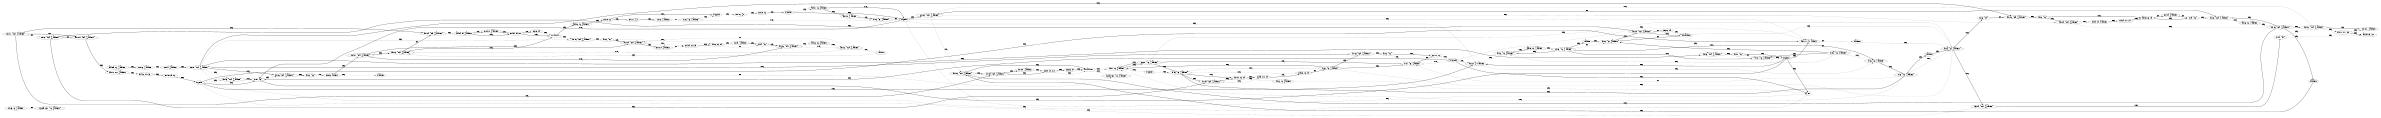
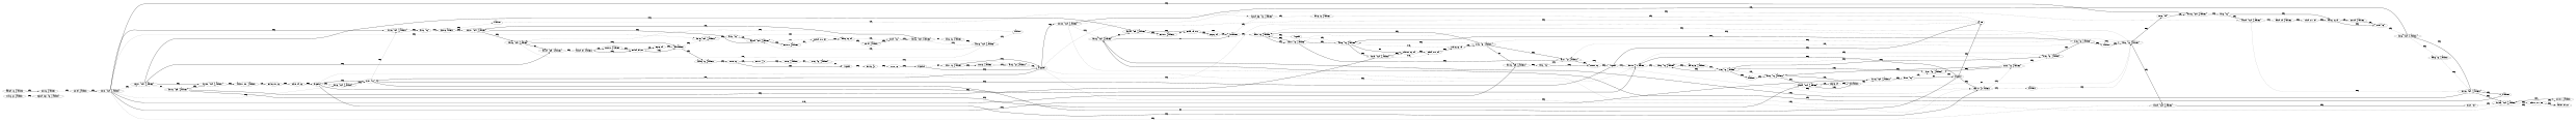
  digraph {
    rankdir=LR
    edge [arrowhead=odot style=bold]
    n1 [label="sub sp , sp , # address"]
    n2 [label="stp x29 , x30 , [ sp , # address ]"]
    n3 [label="add x29 , sp , # address"]
    n4 [label="mov x8 , # address"]
    n5 [label="mov x9 , # address"]
    n6 [label="stur x0 , [ x29 , #- address ]"]
    n7 [label="stur x1 , [ x29 , #- address ]"]
    n8 [label="ldur x8 , [ x29 , #- address ]"]
    n9 [label="ldur x8 , [ x29 , #- address ]"]
    n10 [label="ldur x8 , [ x29 , #- address ]"]
    n11 [label="ldur x8 , [ x29 , #- address ]"]
    n12 [label="ldur x9 , [ x29 , #- address ]"]
    n13 [label="ldur x8 , [ x29 , #- address ]"]
    n14 [label="ldur x8 , [ x29 , #- address ]"]
    n15 [label="stur x2 , [ x29 , #- address ]"]
    n16 [label="ldur x10 , [ x29 , #- address ]"]
    n17 [label="ldur x9 , [ x29 , #- address ]"]
    n18 [label="ldur x9 , [ x29 , #- address ]"]
    n19 [label="str x0 , [ x8 ]"]
    n20 [label="ldr x8 , [ x8 ]"]
    n21 [label="ldr x8 , [ x8 ]"]
    n22 [label="ldr x8 , [ x8 ]"]
    n23 [label="ldr x9 , [ x9 ]"]
    n24 [label="ldr x8 , [ x8 ]"]
    n25 [label="ldr x0 , [ x8 ]"]
    n26 [label="ldur x9 , [ x29 , #- address ]"]
    n27 [label="ldur x9 , [ x29 , #- address ]"]
    n28 [label="add x10 , x10 , # address"]
    n29 [label="add x9 , x9 , # address"]
    n30 [label="mov x10 , # address"]
    n31 [label="mul x9 , x9 , x10"]
    n32 [label="udiv x10 , x8 , x9"]
    n33 [label="mul x9 , x10 , x9"]
    n34 [label="b.hs address"]
    n35 [label="cmp x8 , x9"]
    n36 [label="mul x8 , x10 , x8"]
    n37 [label="mul x0 , x9 , x8"]
    n38 [label="bl symbol"]
    n39 [label=ret]
    n40 [label="tbnz w0 , # 0 , address"]
    n41 [label="tbnz w0 , # 0 , address"]
    n42 [label="str xzr , [ sp , # address ]"]
    n43 [label="b address"]
    n44 [label="ldr x8 , [ sp , # address ]"]
    n45 [label="ldr x8 , [ sp , # address ]"]
    n46 [label="cbnz x8 , address"]
    n47 [label="stur xzr , [ x29 , #- address ]"]
    n48 [label="b address"]
    n49 [label="ldur x8 , [ x29 , #- address ]"]
    n50 [label="ldur x9 , [ x29 , #- address ]"]
    n51 [label="ldur x8 , [ x29 , #- address ]"]
    n52 [label="ldp x29 , x30 , [ sp , # address ]"]
    n53 [label="b.hs address"]
    n54 [label="mov x10 , # address"]
    n55 [label="mul x9 , x10 , x9"]
    n56 [label="add x8 , x8 , # address"]
    n57 [label="add sp , sp , # address"]
    n58 [label="add x8 , sp , # address"]
    n59 [label="mov x0 , x8"]
    n60 [label="mov w1 , # 0"]
    n61 [label="bl symbol"]
    n62 [label="mov x2 , # address"]
    n63 [label="mov x8 , # 0"]
    n64 [label="str x8 , [ sp , # address ]"]
    n65 [label="ldr x3 , [ sp , # address ]"]
    n66 [label="bl symbol"]
    n67 [label="mov x0 , x8"]
    n68 [label="bl symbol"]
    n69 [label="add x1 , sp , # address"]
    n70 [label="mov x2 , # address"]
    n71 [label="stur xzr , [ x29 , #- address ]"]
    n72 [label="ldur x8 , [ x29 , #- address ]"]
    n73 [label="ldur x10 , [ x29 , #- address ]"]
    n74 [label="ldur x9 , [ x29 , #- address ]"]
    n75 [label="ldur x8 , [ x29 , #- address ]"]
    n76 [label="b.hs address"]
    n77 [label="mov x11 , # address"]
    n78 [label="mul x10 , x11 , x10"]
    n79 [label="add x9 , x9 , # address"]
    n80 [label="add x8 , x8 , # address"]
    n81 [label="add x1 , sp , # address"]
    n82 [label="add x8 , x8 , x9"]
    n83 [label="mov x9 , # address"]
    n84 [label="str x9 , [ x8 ]"]
    n85 [label="stur x8 , [ x29 , #- address ]"]
    n86 [label="b address"]
    n87 [label="str xzr , [ sp , # address ]"]
    n88 [label="bl symbol"]
    n89 [label="ldr x8 , [ sp , # address ]"]
    n90 [label="ldr x1 , [ sp , # address ]"]
    n91 [label="ldr x8 , [ sp , # address ]"]
    n92 [label="subs x8 , x8 , x9"]
    n93 [label="mov x0 , x8"]
    n94 [label="bl symbol"]
    n95 [label="str x8 , [ x9 ]"]
    n96 [label="str x8 , [ sp , # address ]"]
    n97 [label="ldr x8 , [ sp , # address ]"]
    n98 [label="ldr x1 , [ sp , # address ]"]
    n99 [label="bl symbol"]
    n100 [label="add x8 , x8 , # address"]
    n101 [label="str x8 , [ sp , # address ]"]
    n102 [label="mov x10 , # address"]
    n103 [label="mul x9 , x9 , x10"]
    n104 [label="cmp x8 , x9"]
    n105 [label="add x9 , x9 , x10"]
    n106 [label="add x8 , x8 , x9"]
    n107 [label="mov x9 , # address"]
    n108 [label="str x9 , [ x8 ]"]
    n109 [label="mul x9 , x11 , x9"]
    n110 [label="stur x8 , [ x29 , #- address ]"]
    n111 [label="b address"]
    n112 [label="str x8 , [ sp , # address ]"]
    n113 [label="b address"]
    n114 [label="cmp x8 , x9"]
    n115 [label="b address"]
    n1 -> n2 [label=CFG style=dashed]
    n3 -> n4 [arrowhead=normal label=CFG]
    n4 -> n5 [label=CFG style=dashed]
    n5 -> n6 [arrowhead=normal label=CFG]
+   n6 -> n7 [arrowhead=diamond label=CFG style=dashed]
    n6 -> n8 [arrowhead=diamond label=DFG style=dashed]
    n6 -> n9 [arrowhead=normal label=DFG]
    n6 -> n10 [arrowhead=normal label=DFG style=dashed]
    n6 -> n11 [label=DFG]
    n6 -> n12 [label=DFG style=dashed]
    n6 -> n13 [arrowhead=normal label=DFG]
    n6 -> n14 [arrowhead=diamond label=DFG]
    n7 -> n15 [label=CFG style=dashed]
    n7 -> n16 [arrowhead=diamond label=DFG]
    n7 -> n17 [arrowhead=diamond label=DFG]
    n7 -> n18 [arrowhead=diamond label=DFG]
    n8 -> n19 [arrowhead=diamond label=DFG]
    n9 -> n20 [arrowhead=diamond label=DFG]
    n10 -> n21 [label=DFG style=dashed]
    n11 -> n22 [arrowhead=normal label=DFG style=dashed]
    n12 -> n23 [label=DFG]
    n13 -> n24 [label=DFG]
    n14 -> n25 [label=DFG]
    n15 -> n16 [label=CFG]
    n15 -> n26 [label=DFG]
    n15 -> n27 [label=DFG]
    n16 -> n28 [arrowhead=diamond label=DFG]
    n17 -> n29 [label=DFG style=dashed]
    n18 -> n30 [arrowhead=diamond label=CFG]
    n18 -> n31 [label=DFG]
    n19 -> n9 [arrowhead=diamond label=CFG style=dashed]
    n20 -> n46 [arrowhead=diamond label=DFG style=dashed]
    n21 -> n50 [label=CFG]
    n21 -> n82 [arrowhead=normal label=DFG style=dashed]
    n22 -> n90 [label=CFG style=dashed]
    n22 -> n93 [arrowhead=diamond label=DFG]
    n23 -> n73 [label=CFG style=dashed]
    n23 -> n105 [arrowhead=normal label=DFG style=dashed]
    n24 -> n74 [label=CFG]
    n24 -> n106 [arrowhead=normal label=DFG]
    n25 -> n98 [arrowhead=diamond label=CFG style=dashed]
    n25 -> n99 [arrowhead=normal label=DFG]
    n26 -> n32 [arrowhead=normal label=DFG]
    n26 -> n33 [arrowhead=normal label=DFG style=dashed]
    n27 -> n34 [label=DFG]
    n27 -> n35 [label=CFG]
    n28 -> n36 [arrowhead=normal label=CFG style=dashed]
    n29 -> n102 [arrowhead=normal label=CFG]
    n29 -> n103 [arrowhead=diamond label=DFG]
    n30 -> n31 [arrowhead=diamond label=CFG style=dashed]
    n31 -> n76 [arrowhead=normal label=DFG style=dashed]
    n31 -> n114 [arrowhead=normal label=CFG]
    n32 -> n33 [arrowhead=normal label=DFG]
    n33 -> n92 [arrowhead=normal label=DFG]
    n34 -> n14 [arrowhead=normal label=CFG style=dashed]
    n34 -> n91 [label=CFG style=dashed]
    n35 -> n34 [arrowhead=diamond label=CFG style=dashed]
    n36 -> n37 [label=DFG]
    n37 -> n38 [arrowhead=diamond label=DFG]
    n38 -> n8 [label=CFG style=dashed]
    n38 -> n19 [arrowhead=normal label=DFG]
    n38 -> n39 [label=DFG style=dashed]
    n38 -> n40 [arrowhead=normal label=DFG]
    n38 -> n41 [arrowhead=diamond label=DFG]
    n40 -> n42 [arrowhead=diamond label=CFG style=dashed]
    n40 -> n43 [arrowhead=normal label=CFG style=dashed]
    n41 -> n44 [label=CFG style=dashed]
    n41 -> n45 [arrowhead=diamond label=CFG style=dashed]
    n42 -> n44 [arrowhead=diamond label=DFG style=dashed]
    n42 -> n45 [label=DFG style=dashed]
    n42 -> n97 [arrowhead=diamond label=DFG]
    n42 -> n98 [arrowhead=diamond label=DFG]
    n43 -> n91 [arrowhead=diamond label=CFG style=dashed]
    n44 -> n100 [label=DFG]
    n45 -> n101 [label=DFG]
    n46 -> n47 [label=CFG]
    n46 -> n48 [arrowhead=normal label=CFG style=dashed]
    n47 -> n49 [arrowhead=diamond label=DFG]
    n47 -> n50 [label=DFG]
    n47 -> n51 [arrowhead=normal label=DFG]
    n48 -> n52 [arrowhead=diamond label=CFG style=dashed]
    n49 -> n17 [arrowhead=diamond label=CFG]
    n49 -> n53 [arrowhead=normal label=DFG]
    n50 -> n54 [label=CFG]
    n50 -> n55 [arrowhead=normal label=DFG style=dashed]
    n51 -> n56 [label=DFG style=dashed]
-   n32 -> n57 [label=CFG style=dashed]
+   n52 -> n57 [label=CFG style=dashed]
    n53 -> n10 [arrowhead=diamond label=CFG style=dashed]
    n53 -> n58 [arrowhead=diamond label=CFG]
    n54 -> n55 [arrowhead=diamond label=CFG style=dashed]
    n55 -> n82 [arrowhead=diamond label=DFG]
    n56 -> n85 [arrowhead=normal label=DFG style=dashed]
    n57 -> n39 [arrowhead=diamond label=CFG style=dashed]
    n58 -> n59 [arrowhead=diamond label=CFG]
    n59 -> n60 [label=CFG]
    n59 -> n61 [arrowhead=diamond label=DFG]
    n60 -> n62 [arrowhead=diamond label=CFG]
    n61 -> n63 [arrowhead=diamond label=CFG style=dashed]
    n62 -> n64 [label=CFG style=dashed]
    n63 -> n67 [arrowhead=normal label=CFG style=dashed]
    n64 -> n61 [arrowhead=normal label=CFG style=dashed]
    n64 -> n65 [label=DFG style=dashed]
    n65 -> n66 [label=DFG style=dashed]
    n66 -> n19 [arrowhead=normal label=DFG]
    n66 -> n39 [arrowhead=diamond label=DFG style=dashed]
    n66 -> n40 [arrowhead=diamond label=DFG style=dashed]
    n66 -> n41 [label=DFG style=dashed]
    n66 -> n71 [arrowhead=normal label=CFG]
    n67 -> n68 [arrowhead=normal label=CFG]
    n68 -> n66 [label=DFG]
    n68 -> n69 [arrowhead=diamond label=CFG style=dashed]
    n69 -> n66 [arrowhead=diamond label=DFG]
    n69 -> n70 [arrowhead=diamond label=CFG]
    n70 -> n65 [arrowhead=diamond label=CFG]
    n71 -> n72 [arrowhead=diamond label=DFG style=dashed]
    n71 -> n73 [label=DFG style=dashed]
    n71 -> n74 [arrowhead=normal label=DFG style=dashed]
    n71 -> n75 [label=DFG]
    n72 -> n18 [arrowhead=normal label=CFG]
    n72 -> n76 [arrowhead=diamond label=DFG]
    n73 -> n77 [arrowhead=normal label=CFG]
    n73 -> n78 [arrowhead=diamond label=DFG style=dashed]
    n74 -> n79 [label=DFG style=dashed]
    n75 -> n80 [label=DFG style=dashed]
    n76 -> n52 [label=CFG style=dashed]
    n76 -> n81 [arrowhead=normal label=CFG style=dashed]
    n78 -> n77 [arrowhead=normal label=CFG style=dashed]
    n78 -> n105 [arrowhead=diamond label=DFG]
    n79 -> n109 [label=DFG]
    n80 -> n110 [label=DFG style=dashed]
    n81 -> n87 [arrowhead=diamond label=CFG]
    n81 -> n88 [label=DFG style=dashed]
    n82 -> n83 [label=CFG style=dashed]
    n82 -> n84 [arrowhead=normal label=DFG style=dashed]
    n83 -> n84 [label=CFG]
    n84 -> n51 [arrowhead=normal label=CFG]
    n85 -> n49 [label=DFG style=dashed]
    n85 -> n50 [arrowhead=normal label=DFG style=dashed]
    n85 -> n51 [label=DFG style=dashed]
    n85 -> n86 [label=CFG style=dashed]
    n86 -> n49 [arrowhead=diamond label=CFG style=dashed]
    n87 -> n81 [arrowhead=normal label=DFG]
    n87 -> n89 [label=DFG]
    n87 -> n90 [label=DFG]
    n87 -> n91 [label=DFG style=dashed]
    n88 -> n89 [arrowhead=diamond label=CFG style=dashed]
    n89 -> n26 [label=CFG]
    n89 -> n32 [arrowhead=diamond label=DFG]
    n89 -> n92 [label=DFG style=dashed]
    n90 -> n93 [label=CFG]
    n90 -> n94 [label=DFG style=dashed]
    n91 -> n12 [arrowhead=normal label=CFG]
    n91 -> n95 [arrowhead=diamond label=DFG]
    n92 -> n96 [arrowhead=normal label=DFG]
    n93 -> n94 [arrowhead=normal label=DFG style=dashed]
    n94 -> n19 [arrowhead=normal label=DFG]
    n94 -> n39 [label=DFG]
    n94 -> n40 [arrowhead=normal label=DFG style=dashed]
    n94 -> n41 [arrowhead=normal label=DFG style=dashed]
    n95 -> n13 [arrowhead=diamond label=CFG]
    n96 -> n11 [label=CFG]
    n96 -> n81 [arrowhead=diamond label=DFG]
    n96 -> n89 [arrowhead=diamond label=DFG style=dashed]
    n96 -> n90 [label=DFG]
    n96 -> n91 [label=DFG style=dashed]
    n97 -> n27 [label=CFG]
    n97 -> n34 [label=DFG]
    n98 -> n99 [label=DFG style=dashed]
    n99 -> n19 [label=DFG]
    n99 -> n39 [arrowhead=diamond label=DFG]
    n99 -> n40 [label=DFG]
    n99 -> n41 [arrowhead=diamond label=DFG]
    n100 -> n112 [arrowhead=diamond label=DFG style=dashed]
    n101 -> n81 [arrowhead=normal label=DFG style=dashed]
    n101 -> n89 [arrowhead=normal label=DFG]
    n101 -> n90 [arrowhead=normal label=DFG style=dashed]
    n101 -> n91 [arrowhead=diamond label=DFG style=dashed]
    n101 -> n113 [arrowhead=diamond label=CFG]
    n102 -> n103 [label=CFG]
    n103 -> n53 [arrowhead=normal label=DFG]
    n103 -> n104 [arrowhead=diamond label=CFG]
    n104 -> n53 [arrowhead=normal label=CFG style=dashed]
    n106 -> n107 [arrowhead=normal label=CFG]
    n106 -> n108 [arrowhead=normal label=DFG]
    n107 -> n108 [label=CFG]
    n108 -> n75 [arrowhead=normal label=CFG style=dashed]
    n109 -> n106 [arrowhead=normal label=DFG]
    n110 -> n72 [label=DFG]
    n110 -> n73 [arrowhead=diamond label=DFG]
    n110 -> n74 [label=DFG style=dashed]
    n110 -> n75 [label=DFG]
    n110 -> n111 [arrowhead=diamond label=CFG]
    n111 -> n72 [arrowhead=normal label=CFG]
    n112 -> n44 [arrowhead=normal label=DFG]
    n112 -> n45 [arrowhead=normal label=DFG]
    n112 -> n97 [arrowhead=normal label=DFG style=dashed]
    n112 -> n98 [arrowhead=diamond label=DFG]
    n112 -> n115 [arrowhead=diamond label=CFG]
    n113 -> n91 [label=CFG]
    n114 -> n76 [arrowhead=diamond label=CFG]
    n115 -> n97 [label=CFG]
  }
